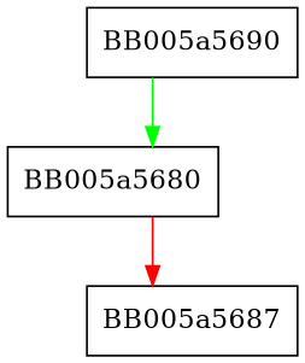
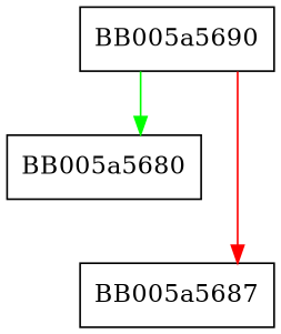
  digraph {
    splines=ortho
    node [shape=box]
    BB005a5680
    BB005a5687
    BB005a5690
-   BB005a5680 -> BB005a5687 [color=red]
+   BB005a5690 -> BB005a5687 [color=red]
    BB005a5690 -> BB005a5680 [color=green]
  }
